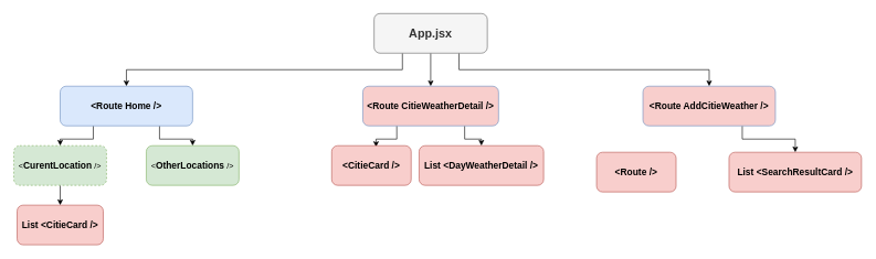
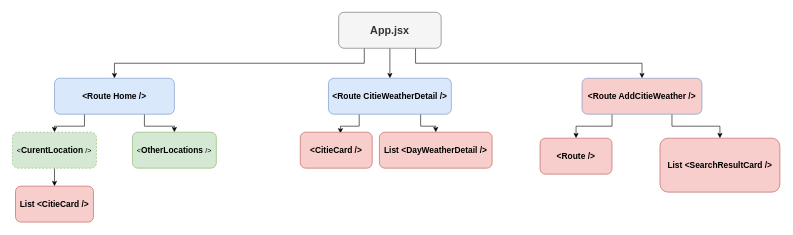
  <mxCell id="0" value="" />
  <mxCell id="1" parent="0" />
  <mxCell id="2" style="edgeStyle=orthogonalEdgeStyle;rounded=0;orthogonalLoop=1;jettySize=auto;html=1;exitX=0.5;exitY=1;exitDx=0;exitDy=0;entryX=0.5;entryY=0;entryDx=0;entryDy=0;" parent="1" source="5" target="11" edge="1"><mxGeometry relative="1" as="geometry" /></mxCell>
  <mxCell id="3" style="edgeStyle=orthogonalEdgeStyle;rounded=0;orthogonalLoop=1;jettySize=auto;html=1;exitX=0.75;exitY=1;exitDx=0;exitDy=0;entryX=0.5;entryY=0;entryDx=0;entryDy=0;" parent="1" source="5" target="14" edge="1"><mxGeometry relative="1" as="geometry" /></mxCell>
  <mxCell id="4" style="edgeStyle=orthogonalEdgeStyle;rounded=0;orthogonalLoop=1;jettySize=auto;html=1;exitX=0.25;exitY=1;exitDx=0;exitDy=0;" parent="1" source="5" target="8" edge="1"><mxGeometry relative="1" as="geometry" /></mxCell>
  <mxCell id="5" value="&lt;b&gt;&lt;font style=&quot;font-size: 18px&quot;&gt;App.jsx&lt;/font&gt;&lt;/b&gt;" style="rounded=1;whiteSpace=wrap;html=1;fillColor=#f5f5f5;strokeColor=#666666;fontColor=#333333;" parent="1" vertex="1"><mxGeometry x="564" y="20" width="171" height="60" as="geometry" /></mxCell>
  <mxCell id="6" style="edgeStyle=orthogonalEdgeStyle;rounded=0;orthogonalLoop=1;jettySize=auto;html=1;exitX=0.75;exitY=1;exitDx=0;exitDy=0;entryX=0.5;entryY=0;entryDx=0;entryDy=0;" parent="1" source="8" target="17" edge="1"><mxGeometry relative="1" as="geometry" /></mxCell>
  <mxCell id="7" style="edgeStyle=orthogonalEdgeStyle;rounded=0;orthogonalLoop=1;jettySize=auto;html=1;exitX=0.25;exitY=1;exitDx=0;exitDy=0;entryX=0.5;entryY=0;entryDx=0;entryDy=0;" parent="1" source="8" target="16" edge="1"><mxGeometry relative="1" as="geometry" /></mxCell>
  <mxCell id="8" value="&lt;b&gt;&lt;font style=&quot;font-size: 14px&quot;&gt;&amp;lt;Route Home /&amp;gt;&lt;/font&gt;&lt;/b&gt;" style="rounded=1;whiteSpace=wrap;html=1;fillColor=#dae8fc;strokeColor=#6c8ebf;" parent="1" vertex="1"><mxGeometry x="90" y="130" width="200" height="60" as="geometry" /></mxCell>
  <mxCell id="9" style="edgeStyle=orthogonalEdgeStyle;rounded=0;orthogonalLoop=1;jettySize=auto;html=1;exitX=0.75;exitY=1;exitDx=0;exitDy=0;" parent="1" source="11" target="20" edge="1"><mxGeometry relative="1" as="geometry" /></mxCell>
  <mxCell id="10" style="edgeStyle=orthogonalEdgeStyle;rounded=0;orthogonalLoop=1;jettySize=auto;html=1;exitX=0.25;exitY=1;exitDx=0;exitDy=0;entryX=0.558;entryY=0.033;entryDx=0;entryDy=0;entryPerimeter=0;" parent="1" source="11" target="19" edge="1"><mxGeometry relative="1" as="geometry" /></mxCell>
- <mxCell id="11" value="&lt;b&gt;&lt;font style=&quot;font-size: 14px&quot;&gt;&amp;lt;Route CitieWeatherDetail /&amp;gt;&lt;/font&gt;&lt;/b&gt;" style="rounded=1;whiteSpace=wrap;html=1;fillColor=#f8cecc;strokeColor=#6c8ebf;" parent="1" vertex="1"><mxGeometry x="547" y="130" width="205" height="60" as="geometry" /></mxCell>
+ <mxCell id="11" value="&lt;b&gt;&lt;font style=&quot;font-size: 14px&quot;&gt;&amp;lt;Route CitieWeatherDetail /&amp;gt;&lt;/font&gt;&lt;/b&gt;" style="rounded=1;whiteSpace=wrap;html=1;fillColor=#dae8fc;strokeColor=#6c8ebf;" parent="1" vertex="1"><mxGeometry x="547" y="130" width="205" height="60" as="geometry" /></mxCell>
+ <mxCell id="12" style="edgeStyle=orthogonalEdgeStyle;rounded=0;orthogonalLoop=1;jettySize=auto;html=1;exitX=0.25;exitY=1;exitDx=0;exitDy=0;" parent="1" source="14" target="21" edge="1"><mxGeometry relative="1" as="geometry" /></mxCell>
  <mxCell id="13" style="edgeStyle=orthogonalEdgeStyle;rounded=0;orthogonalLoop=1;jettySize=auto;html=1;exitX=0.75;exitY=1;exitDx=0;exitDy=0;" parent="1" source="14" target="22" edge="1"><mxGeometry relative="1" as="geometry" /></mxCell>
  <mxCell id="14" value="&lt;b&gt;&lt;font style=&quot;font-size: 14px&quot;&gt;&amp;lt;Route AddCitieWeather /&amp;gt;&lt;/font&gt;&lt;/b&gt;" style="rounded=1;whiteSpace=wrap;html=1;fillColor=#f8cecc;strokeColor=#6c8ebf;" parent="1" vertex="1"><mxGeometry x="970" y="130" width="200" height="60" as="geometry" /></mxCell>
  <mxCell id="15" style="edgeStyle=orthogonalEdgeStyle;rounded=0;orthogonalLoop=1;jettySize=auto;html=1;exitX=0.5;exitY=1;exitDx=0;exitDy=0;entryX=0.5;entryY=0;entryDx=0;entryDy=0;" parent="1" source="16" target="18" edge="1"><mxGeometry relative="1" as="geometry" /></mxCell>
  <mxCell id="16" value="&amp;lt;&lt;b&gt;&lt;font style=&quot;font-size: 14px&quot;&gt;CurentLocation &lt;/font&gt;&lt;/b&gt;/&amp;gt;" style="rounded=1;whiteSpace=wrap;html=1;fillColor=#d5e8d4;strokeColor=#82b366;dashed=1;" parent="1" vertex="1"><mxGeometry x="20" y="220" width="140" height="60" as="geometry" /></mxCell>
  <mxCell id="17" value="&amp;lt;&lt;b&gt;&lt;font style=&quot;font-size: 14px&quot;&gt;OtherLocations &lt;/font&gt;&lt;/b&gt;/&amp;gt;" style="rounded=1;whiteSpace=wrap;html=1;fillColor=#d5e8d4;strokeColor=#82b366;" parent="1" vertex="1"><mxGeometry x="220" y="220" width="140" height="60" as="geometry" /></mxCell>
  <mxCell id="18" value="&lt;b&gt;&lt;font style=&quot;font-size: 14px&quot;&gt;List &amp;lt;CitieCard /&amp;gt;&lt;/font&gt;&lt;/b&gt;" style="rounded=1;whiteSpace=wrap;html=1;fillColor=#f8cecc;strokeColor=#b85450;" parent="1" vertex="1"><mxGeometry x="25" y="310" width="130" height="60" as="geometry" /></mxCell>
  <mxCell id="19" value="&lt;b&gt;&lt;font style=&quot;font-size: 14px&quot;&gt;&amp;lt;CitieCard /&amp;gt;&lt;/font&gt;&lt;/b&gt;" style="rounded=1;whiteSpace=wrap;html=1;fillColor=#f8cecc;strokeColor=#b85450;" parent="1" vertex="1"><mxGeometry x="500" y="220" width="120" height="60" as="geometry" /></mxCell>
  <mxCell id="20" value="&lt;b&gt;&lt;font style=&quot;font-size: 14px&quot;&gt;List &amp;lt;DayWeatherDetail /&amp;gt;&lt;/font&gt;&lt;/b&gt;" style="rounded=1;whiteSpace=wrap;html=1;fillColor=#f8cecc;strokeColor=#b85450;" parent="1" vertex="1"><mxGeometry x="632" y="220" width="188" height="60" as="geometry" /></mxCell>
  <mxCell id="21" value="&lt;b&gt;&lt;font style=&quot;font-size: 14px&quot;&gt;&amp;lt;Route /&amp;gt;&lt;/font&gt;&lt;/b&gt;" style="rounded=1;whiteSpace=wrap;html=1;fillColor=#f8cecc;strokeColor=#b85450;" parent="1" vertex="1"><mxGeometry x="900" y="230" width="120" height="60" as="geometry" /></mxCell>
- <mxCell id="22" value="&lt;b&gt;&lt;font style=&quot;font-size: 14px&quot;&gt;List &amp;lt;SearchResultCard /&amp;gt;&lt;/font&gt;&lt;/b&gt;" style="rounded=1;whiteSpace=wrap;html=1;fillColor=#f8cecc;strokeColor=#b85450;" parent="1" vertex="1"><mxGeometry x="1100" y="230" width="200" height="60" as="geometry" /></mxCell>
+ <mxCell id="22" value="&lt;b&gt;&lt;font style=&quot;font-size: 14px&quot;&gt;List &amp;lt;SearchResultCard /&amp;gt;&lt;/font&gt;&lt;/b&gt;" style="rounded=1;whiteSpace=wrap;html=1;fillColor=#f8cecc;strokeColor=#b85450;" parent="1" vertex="1"><mxGeometry x="1100" y="230" width="200" height="90" as="geometry" /></mxCell>
